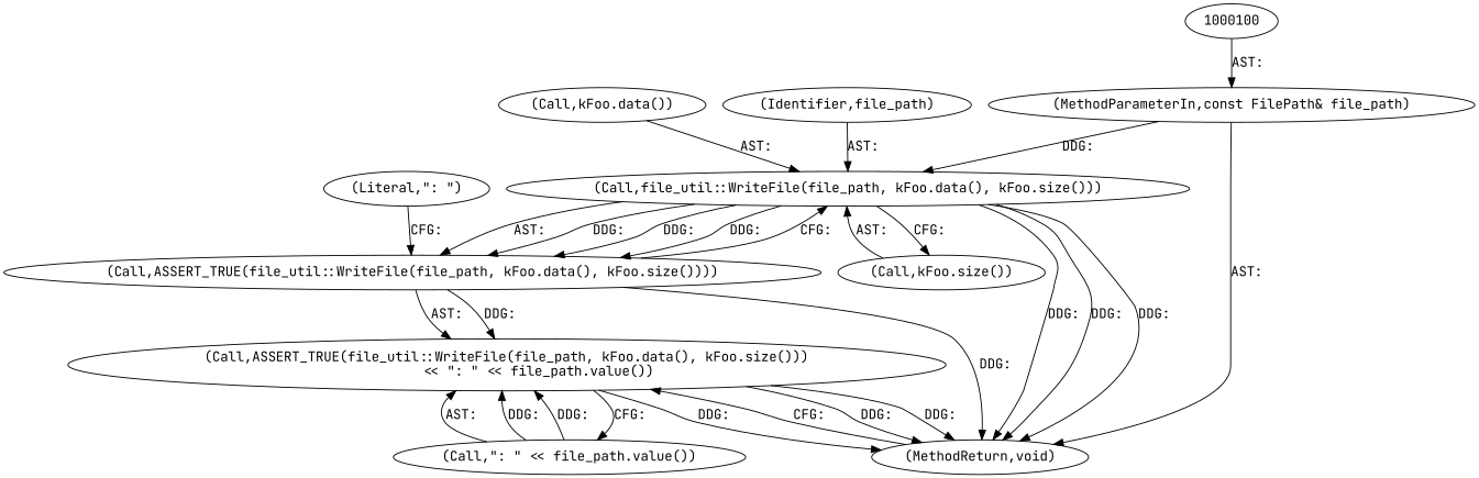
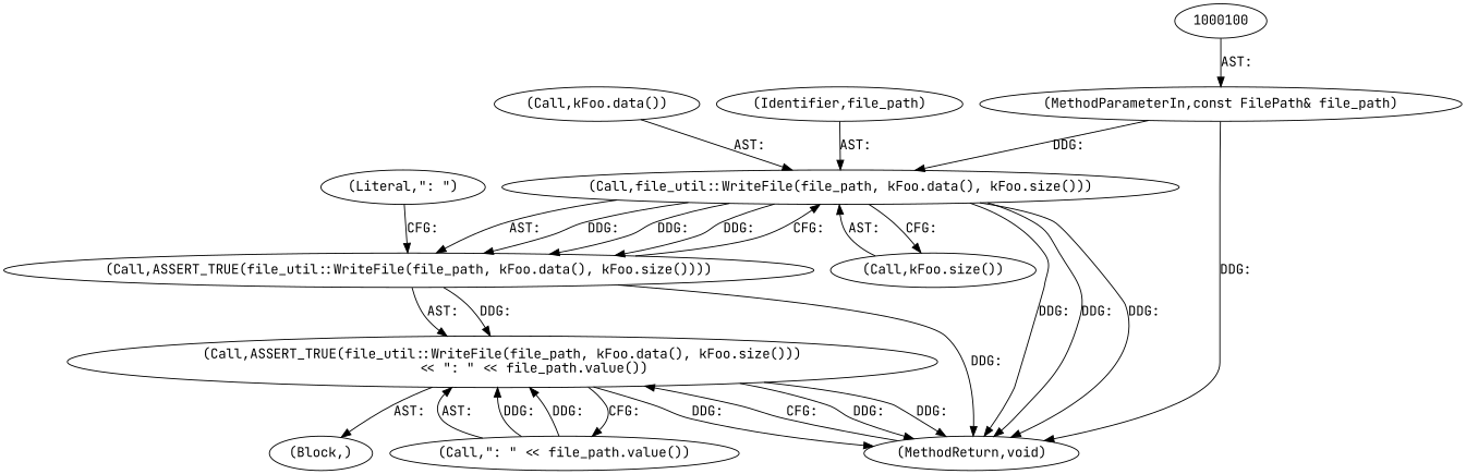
  digraph {
    fontname="JetBrains Mono"
    node [fontname="JetBrains Mono"]
    edge [fontname="JetBrains Mono"]
    n1 [label="(Call,file_util::WriteFile(file_path, kFoo.data(), kFoo.size()))"]
    n2 [label="(Call,ASSERT_TRUE(file_util::WriteFile(file_path, kFoo.data(), kFoo.size())))"]
    n3 [label="(Call,kFoo.size())"]
    n4 [label="(MethodReturn,void)"]
    n5 [label="(Call,ASSERT_TRUE(file_util::WriteFile(file_path, kFoo.data(), kFoo.size()))\n        << \": \" << file_path.value())"]
    n6 [label="(MethodParameterIn,const FilePath& file_path)"]
    1000100
+   n8 [label="(Block,)"]
    n9 [label="(Call,\": \" << file_path.value())"]
    n10 [label="(Call,kFoo.data())"]
    n11 [label="(Literal,\": \")"]
    n12 [label="(Identifier,file_path)"]
    n1 -> n2 [label="AST: "]
    n1 -> n2 [label="DDG: "]
    n1 -> n2 [label="DDG: "]
    n1 -> n2 [label="DDG: "]
    n1 -> n3 [label="CFG: "]
    n1 -> n4 [label="DDG: "]
    n1 -> n4 [label="DDG: "]
    n1 -> n4 [label="DDG: "]
    n2 -> n1 [label="CFG: "]
    n2 -> n4 [label="DDG: "]
    n2 -> n5 [label="AST: "]
    n2 -> n5 [label="DDG: "]
    n3 -> n1 [label="AST: "]
    n4 -> n5 [label="CFG: "]
    n5 -> n4 [label="DDG: "]
    n5 -> n4 [label="DDG: "]
    n5 -> n4 [label="DDG: "]
+   n5 -> n8 [label="AST: "]
    n5 -> n9 [label="CFG: "]
    n6 -> n1 [label="DDG: "]
-   n6 -> n4 [label="AST: "]
+   n6 -> n4 [label="DDG: "]
    1000100 -> n6 [label="AST: "]
    n9 -> n5 [label="AST: "]
    n9 -> n5 [label="DDG: "]
    n9 -> n5 [label="DDG: "]
    n10 -> n1 [label="AST: "]
    n11 -> n2 [label="CFG: "]
    n12 -> n1 [label="AST: "]
  }
